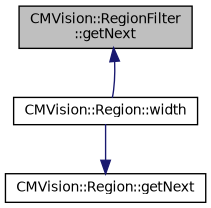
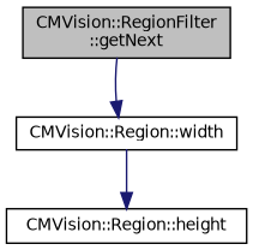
  digraph {
    rankdir=TB
    node [color=black fillcolor=white fontname=Helvetica fontsize=10 shape=record style=filled]
    edge [color=midnightblue fontname=Helvetica fontsize=10 labelfontname=Helvetica labelfontsize=10 style=solid]
    n1 [fillcolor=grey75 fontcolor=black height=0.2 label="CMVision::RegionFilter\l::getNext" width=0.4]
    n2 [height=0.2 label="CMVision::Region::width" width=0.4]
-   n3 [height=0.2 label="CMVision::Region::getNext" width=0.4]
-   n2 -> n1
+   n3 [height=0.2 label="CMVision::Region::height" width=0.4]
+   n1 -> n2
    n2 -> n3
  }
